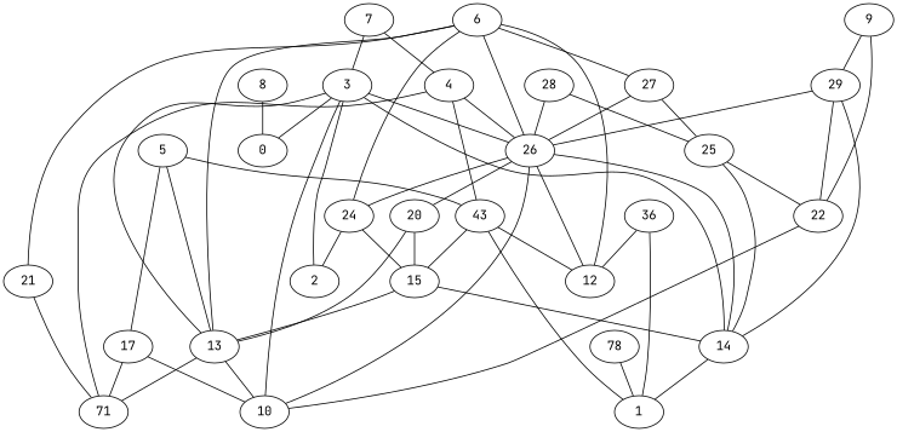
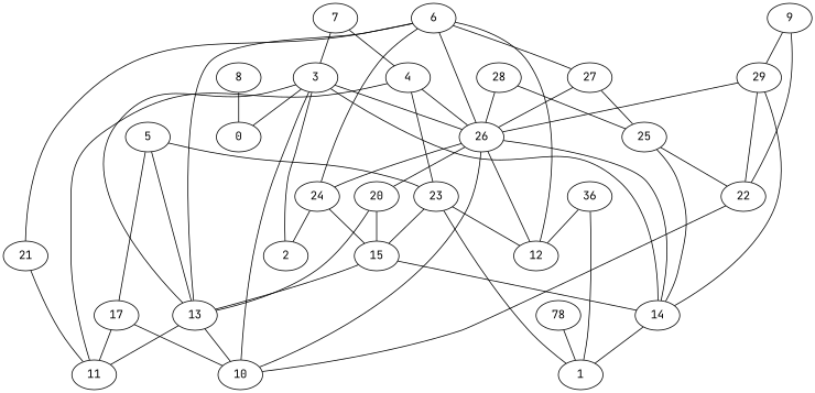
  digraph {
    fontname="JetBrains Mono"
    node [fontname="JetBrains Mono"]
    edge [color=black dir=none fontname="JetBrains Mono"]
    8
    0
    28
    26
    25
    24
    10
    14
    12
    20
    4
-   11 [label=71]
-   23 [label=43]
+   11
+   23
    1
    15
    n16 [label=78]
    2
    6
    21
    27
    13
    3
    n23 [label=36]
    7
    9
    22
    29
    5
    17
    subgraph sub_1 {
      8
      0
      28
      26
      25
      24
      10
      14
      12
      20
      4
      11
      23
      1
      15
      n16
      2
      6
      21
      27
      13
      3
      n23
      7
      9
      22
      29
      5
      17
    }
    8 -> 0
    28 -> 26
    28 -> 25
    26 -> 24
    26 -> 10
    26 -> 14
    26 -> 12
    26 -> 20
    25 -> 14
    25 -> 22
    24 -> 15
    24 -> 2
    14 -> 1
    20 -> 15
    20 -> 13
    4 -> 26
    4 -> 11
    4 -> 23
    23 -> 12
    23 -> 1
    23 -> 15
    15 -> 14
    15 -> 13
    n16 -> 1
    6 -> 26
    6 -> 24
    6 -> 12
    6 -> 21
    6 -> 27
    6 -> 13
    21 -> 11
    27 -> 26
    27 -> 25
    13 -> 10
    13 -> 11
    3 -> 0
    3 -> 26
    3 -> 10
    3 -> 14
    3 -> 2
    3 -> 13
    n23 -> 12
    n23 -> 1
    7 -> 4
    7 -> 3
    9 -> 22
    9 -> 29
    22 -> 10
    29 -> 26
    29 -> 14
    29 -> 22
    5 -> 23
    5 -> 13
    5 -> 17
    17 -> 10
    17 -> 11
  }
